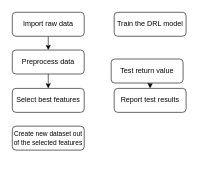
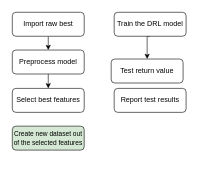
  <mxCell id="0" />
  <mxCell id="1" parent="0" />
  <mxCell id="2" value="No" style="rounded=0;html=1;jettySize=auto;orthogonalLoop=1;fontSize=11;endArrow=block;endFill=0;endSize=8;strokeWidth=1;shadow=0;labelBackgroundColor=none;edgeStyle=orthogonalEdgeStyle;" parent="1" edge="1"><mxGeometry x="0.333" y="20" relative="1" as="geometry"><mxPoint as="offset" /><mxPoint x="120" y="260" as="sourcePoint" /></mxGeometry></mxCell>
  <mxCell id="3" style="edgeStyle=orthogonalEdgeStyle;rounded=0;orthogonalLoop=1;jettySize=auto;html=1;exitX=0.5;exitY=1;exitDx=0;exitDy=0;entryX=0.5;entryY=0;entryDx=0;entryDy=0;" edge="1" parent="1" source="4" target="7"><mxGeometry relative="1" as="geometry" /></mxCell>
- <mxCell id="4" value="Import raw data" style="rounded=1;whiteSpace=wrap;html=1;fontSize=12;glass=0;strokeWidth=1;shadow=0;flipV=0;" vertex="1" parent="1"><mxGeometry x="20" y="20" width="120" height="40" as="geometry" /></mxCell>
+ <mxCell id="4" value="Import raw best" style="rounded=1;whiteSpace=wrap;html=1;fontSize=12;glass=0;strokeWidth=1;shadow=0;flipV=0;" vertex="1" parent="1"><mxGeometry x="20" y="20" width="120" height="40" as="geometry" /></mxCell>
  <mxCell id="5" value="Select best features" style="rounded=1;whiteSpace=wrap;html=1;fontSize=12;glass=0;strokeWidth=1;shadow=0;flipV=0;" vertex="1" parent="1"><mxGeometry x="20" y="147" width="120" height="40" as="geometry" /></mxCell>
  <mxCell id="6" style="edgeStyle=orthogonalEdgeStyle;rounded=0;orthogonalLoop=1;jettySize=auto;html=1;exitX=0.5;exitY=1;exitDx=0;exitDy=0;entryX=0.5;entryY=0;entryDx=0;entryDy=0;" edge="1" parent="1" source="7" target="5"><mxGeometry relative="1" as="geometry" /></mxCell>
- <mxCell id="7" value="Preprocess data" style="rounded=1;whiteSpace=wrap;html=1;fontSize=12;glass=0;strokeWidth=1;shadow=0;flipV=0;" vertex="1" parent="1"><mxGeometry x="20" y="83" width="120" height="40" as="geometry" /></mxCell>
- <mxCell id="8" value="&lt;font style=&quot;font-size: 11px;&quot;&gt;Create new dataset out of the selected features&lt;/font&gt;" style="rounded=1;whiteSpace=wrap;html=1;fontSize=12;glass=0;strokeWidth=1;shadow=0;flipV=0;" vertex="1" parent="1"><mxGeometry x="20" y="210" width="120" height="40" as="geometry" /></mxCell>
+ <mxCell id="7" value="Preprocess model" style="rounded=1;whiteSpace=wrap;html=1;fontSize=12;glass=0;strokeWidth=1;shadow=0;flipV=0;" vertex="1" parent="1"><mxGeometry x="20" y="83" width="120" height="40" as="geometry" /></mxCell>
+ <mxCell id="8" value="&lt;font style=&quot;font-size: 11px;&quot;&gt;Create new dataset out of the selected features&lt;/font&gt;" style="rounded=1;whiteSpace=wrap;html=1;fontSize=12;glass=0;strokeWidth=1;shadow=0;flipV=0;fillColor=#d5e8d4;" vertex="1" parent="1"><mxGeometry x="20" y="210" width="120" height="40" as="geometry" /></mxCell>
+ <mxCell id="9" style="edgeStyle=orthogonalEdgeStyle;rounded=0;orthogonalLoop=1;jettySize=auto;html=1;exitX=0.5;exitY=1;exitDx=0;exitDy=0;entryX=0.5;entryY=0;entryDx=0;entryDy=0;" edge="1" parent="1" source="10" target="12"><mxGeometry relative="1" as="geometry" /></mxCell>
  <mxCell id="10" value="Train the DRL model" style="rounded=1;whiteSpace=wrap;html=1;fontSize=12;glass=0;strokeWidth=1;shadow=0;" vertex="1" parent="1"><mxGeometry x="190" y="20" width="120" height="40" as="geometry" /></mxCell>
- <mxCell id="11" style="edgeStyle=orthogonalEdgeStyle;rounded=0;orthogonalLoop=1;jettySize=auto;html=1;exitX=0.5;exitY=1;exitDx=0;exitDy=0;entryX=0.5;entryY=0;entryDx=0;entryDy=0;" edge="1" parent="1" source="12" target="13"><mxGeometry relative="1" as="geometry" /></mxCell>
  <mxCell id="12" value="Test return value" style="rounded=1;whiteSpace=wrap;html=1;fontSize=12;glass=0;strokeWidth=1;shadow=0;" vertex="1" parent="1"><mxGeometry x="185" y="98" width="120" height="40" as="geometry" /></mxCell>
  <mxCell id="13" value="Report test results" style="rounded=1;whiteSpace=wrap;html=1;fontSize=12;glass=0;strokeWidth=1;shadow=0;" vertex="1" parent="1"><mxGeometry x="190" y="147" width="120" height="40" as="geometry" /></mxCell>
